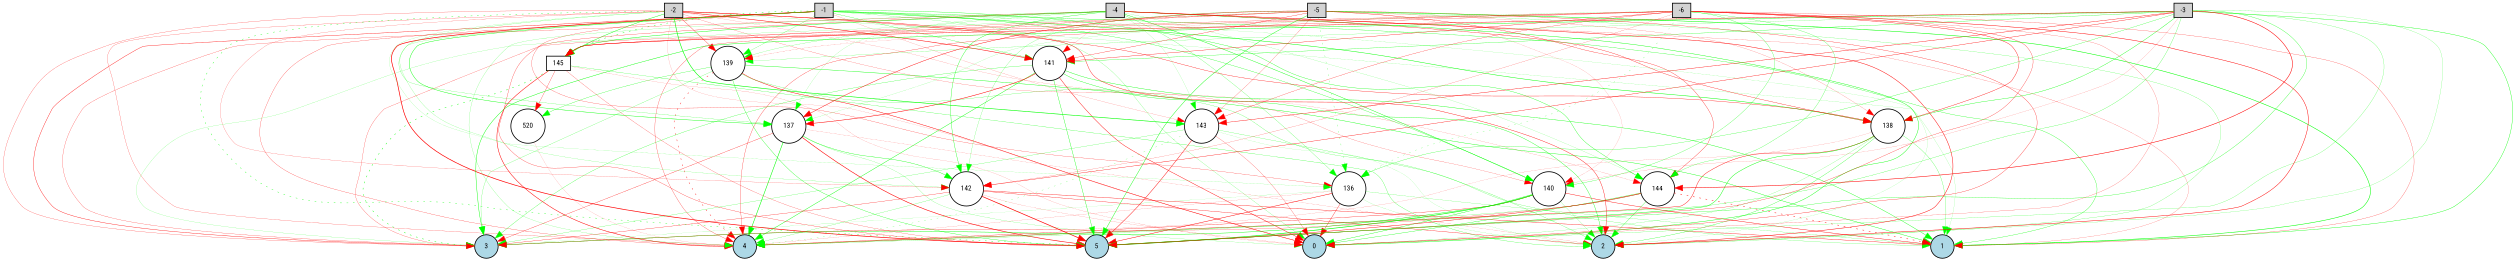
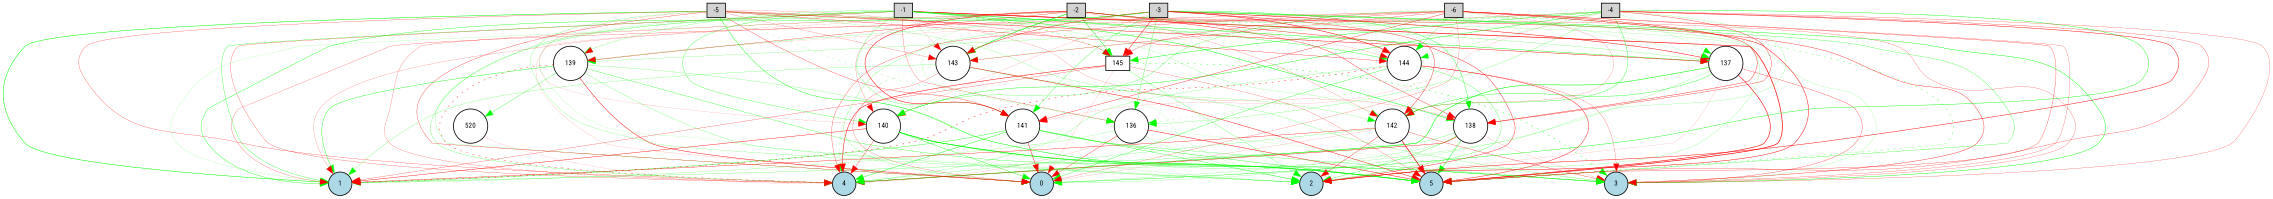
  digraph {
    fontname="Roboto Condensed"
    node [fillcolor=white fontname="Roboto Condensed" fontsize=9 shape=circle style=filled]
    edge [color=green fontname="Roboto Condensed" style=solid]
    -1 [fillcolor=lightgray height=0.2 shape=box width=0.2]
    0 [fillcolor=lightblue height=0.2 width=0.2]
    1 [fillcolor=lightblue height=0.2 width=0.2]
    2 [fillcolor=lightblue height=0.2 width=0.2]
    3 [fillcolor=lightblue height=0.2 width=0.2]
    4 [fillcolor=lightblue height=0.2 width=0.2]
    5 [fillcolor=lightblue height=0.2 width=0.2]
    136 [height=0.2 width=0.2]
    137 [height=0.2 width=0.2]
    138 [height=0.2 width=0.2]
    139 [height=0.2 width=0.2]
    140 [height=0.2 width=0.2]
    141 [height=0.2 width=0.2]
    142 [height=0.2 width=0.2]
    143 [height=0.2 width=0.2]
    144 [height=0.2 width=0.2]
    145 [height=0.2 shape=box width=0.2]
    520 [height=0.2 width=0.2]
    -2 [fillcolor=lightgray height=0.2 shape=box width=0.2]
    -3 [fillcolor=lightgray height=0.2 shape=box width=0.2]
    -4 [fillcolor=lightgray height=0.2 shape=box width=0.2]
    -5 [fillcolor=lightgray height=0.2 shape=box width=0.2]
    -6 [fillcolor=lightgray height=0.2 shape=box width=0.2]
    -1 -> 0 [penwidth=0.2014505924355189]
    -1 -> 1 [penwidth=0.3687434639375854]
    -1 -> 2 [penwidth=0.12335526967714155]
    -1 -> 3 [color=red penwidth=0.4399347400013587]
    -1 -> 4 [color=red penwidth=0.2761189650719569]
    -1 -> 5 [color=red penwidth=0.836305413152744]
    -1 -> 136 [color=red penwidth=0.270109812180786]
    -1 -> 137 [penwidth=0.5112536481942669]
    -1 -> 138 [penwidth=0.575703393198147]
    -1 -> 139 [penwidth=0.235977364302886]
    -1 -> 140 [penwidth=0.3591977096362604]
    -1 -> 141 [penwidth=0.3104241064769524]
    -1 -> 142 [penwidth=0.17678922774400097]
    -1 -> 143 [color=red penwidth=0.14669308383280782]
    -1 -> 144 [penwidth=0.3984321994846547]
    -1 -> 145 [penwidth=0.522517348994587 style=dotted]
    136 -> 0 [color=red penwidth=0.38358373471874874]
    136 -> 1 [penwidth=0.2039788835564409]
    136 -> 2 [penwidth=0.13303573261539622]
    136 -> 3 [penwidth=0.10650422120009413]
    136 -> 4 [color=red penwidth=0.13132779072017614]
    136 -> 5 [color=red penwidth=0.5656817805453473]
    137 -> 0 [penwidth=0.18451710050323855]
    137 -> 2 [color=red penwidth=0.11854696085024963]
    137 -> 3 [color=red penwidth=0.3422835443284462]
    137 -> 4 [penwidth=0.6672876250321049]
    137 -> 5 [color=red penwidth=0.7099463646853601]
    137 -> 142 [penwidth=0.427244208518899]
    138 -> 0 [penwidth=0.19049722446948825]
    138 -> 1 [penwidth=0.27749184076363786]
    138 -> 2 [penwidth=0.3401598017298323]
    138 -> 3 [color=red penwidth=0.1245360801960834]
    138 -> 4 [color=red penwidth=0.49335353944327476]
    138 -> 5 [penwidth=0.5251535213480814]
    139 -> 0 [color=red penwidth=0.5642562982528314]
    139 -> 1 [penwidth=0.4665950822341578]
    139 -> 2 [penwidth=0.25053788936083254]
    139 -> 3 [penwidth=0.23250783108347603]
    139 -> 4 [color=red penwidth=0.48861773622180604 style=dotted]
    139 -> 5 [penwidth=0.3811685823280305]
    139 -> 520 [penwidth=0.3296321483777529]
    140 -> 0 [penwidth=0.43913149156520337]
    140 -> 1 [color=red penwidth=0.49748633291729205]
    140 -> 2 [penwidth=0.17015000424320298]
    140 -> 3 [penwidth=0.5101584197290064]
    140 -> 4 [color=red penwidth=0.37170266997846535]
    140 -> 5 [penwidth=0.7982952712467279]
    141 -> 0 [color=red penwidth=0.5173320190207659]
    141 -> 1 [penwidth=0.45332627574432816]
    141 -> 2 [penwidth=0.4254603426882435]
    141 -> 3 [penwidth=0.3106048904313845]
    141 -> 4 [penwidth=0.4987760083582633]
    141 -> 5 [penwidth=0.4300206508822094]
    142 -> 0 [color=red penwidth=0.12982740781140178]
    142 -> 1 [color=red penwidth=0.43293490212714847]
    142 -> 2 [color=red penwidth=0.3966166568948438]
    142 -> 3 [color=red penwidth=0.34411795538549705]
    142 -> 4 [penwidth=0.23455794779286615]
    142 -> 5 [color=red penwidth=0.8526723704313377]
    143 -> 0 [color=red penwidth=0.24595132328763702]
    143 -> 1 [penwidth=0.24520313564063617]
    143 -> 2 [penwidth=0.10670626075857341]
    143 -> 3 [penwidth=0.24722861232420199]
    143 -> 4 [penwidth=0.2407746432728905 style=dotted]
    143 -> 5 [color=red penwidth=0.5336843312686403]
    144 -> 0 [penwidth=0.3902653103248246]
    144 -> 1 [color=red penwidth=0.5740087915551699 style=dotted]
    144 -> 2 [penwidth=0.3198256580711481]
    144 -> 3 [color=red penwidth=0.25812272798264846]
    144 -> 4 [penwidth=0.21870332790985408]
    144 -> 5 [color=red penwidth=0.5236846921411533]
    145 -> 0 [color=red penwidth=0.12285588487407711]
-   145 -> 520 [color=red penwidth=0.29325845265738815]
+   145 -> 1 [color=red penwidth=0.29325845265738815]
    145 -> 2 [penwidth=0.2928840451320457]
    145 -> 3 [penwidth=0.5503737692807917 style=dotted]
    145 -> 4 [color=red penwidth=0.6168036903639]
    145 -> 5 [color=red penwidth=0.24580580310880826]
    520 -> 4 [color=red penwidth=0.10636546692348631]
    -2 -> 0 [color=red penwidth=0.1252673805343529]
    -2 -> 1 [penwidth=0.13568819812323535]
    -2 -> 2 [color=red penwidth=0.47039734179357306]
    -2 -> 3 [color=red penwidth=0.25335105943443104]
    -2 -> 4 [color=red penwidth=0.23677578124177026]
    -2 -> 5 [penwidth=0.44224098168994463 style=dotted]
    -2 -> 136 [penwidth=0.12838753048591886]
    -2 -> 137 [penwidth=0.22215869885332232]
    -2 -> 138 [color=red penwidth=0.4008751219054123]
    -2 -> 139 [color=red penwidth=0.3522961128805222]
    -2 -> 140 [color=red penwidth=0.20629054399258123]
    -2 -> 141 [color=red penwidth=0.6276293675356447]
    -2 -> 142 [color=red penwidth=0.19339239719150145]
    -2 -> 143 [penwidth=0.7254962230357874]
    -2 -> 144 [color=red penwidth=0.12699378913149761]
    -2 -> 145 [penwidth=0.5132423746830607]
    -3 -> 0 [penwidth=0.23899362710156682]
    -3 -> 1 [penwidth=0.44489521248613095]
    -3 -> 2 [penwidth=0.19589999420574733]
    -3 -> 3 [penwidth=0.5213258904688203]
    -3 -> 4 [penwidth=0.28763502641317823]
    -3 -> 5 [penwidth=0.3586273521211959]
    -3 -> 136 [penwidth=0.3199456990763419]
-   141 -> 137 [color=red penwidth=0.6142475351240972]
+   -3 -> 137 [color=red penwidth=0.6142475351240972]
    -3 -> 138 [penwidth=0.42837409557063677]
    -3 -> 139 [penwidth=0.20340413706980068]
    -3 -> 140 [color=red penwidth=0.1329972806524813]
    -3 -> 141 [penwidth=0.3490453895500709]
    -3 -> 142 [color=red penwidth=0.4343723834049077]
    -3 -> 143 [color=red penwidth=0.46183315722592944]
    -3 -> 144 [color=red penwidth=0.6484356704506757]
    -3 -> 145 [color=red penwidth=0.529185269547175]
    -4 -> 0 [penwidth=0.49720686565520444]
    -4 -> 1 [color=red penwidth=0.1924809515162182]
    -4 -> 2 [color=red penwidth=0.5661377106271834]
    -4 -> 3 [color=red penwidth=0.2631932845362529]
    -4 -> 4 [penwidth=0.18825800560136197]
    -4 -> 5 [color=red penwidth=0.31821078570648875]
    -4 -> 136 [penwidth=0.24788615560987323]
    -4 -> 137 [penwidth=0.13360608933285706]
    -4 -> 138 [color=red penwidth=0.39136297594257985]
    -4 -> 139 [penwidth=0.2129832409165316]
    -4 -> 140 [penwidth=0.4904035886570778]
    -4 -> 141 [color=red penwidth=0.115071062868103]
    -4 -> 142 [penwidth=0.41803201262823986]
    -4 -> 143 [penwidth=0.1311286418416553]
    -4 -> 144 [penwidth=0.15326160690432844]
    -4 -> 145 [penwidth=0.5229602512606215]
    -5 -> 0 [color=red penwidth=0.35381012877872653]
    -5 -> 1 [penwidth=0.6360723292830791]
    -5 -> 2 [penwidth=0.2278191753696881]
    -5 -> 3 [penwidth=0.16422305527639486]
    -5 -> 4 [color=red penwidth=0.29438892045158027]
    -5 -> 5 [penwidth=0.4976431685446514]
    -5 -> 136 [penwidth=0.2746166767685421 style=dotted]
    -5 -> 137 [color=red penwidth=0.5288973074761013]
    -5 -> 138 [color=red penwidth=0.17581422414365694]
    -5 -> 139 [color=red penwidth=0.12047514100112276 style=dotted]
    -5 -> 140 [color=red penwidth=0.11763944892747931]
    -5 -> 141 [color=red penwidth=0.35126387101774004]
    -5 -> 142 [penwidth=0.2103661170648368]
    -5 -> 143 [color=red penwidth=0.22188545320940362]
    -5 -> 144 [color=red penwidth=0.3678583817315576]
    -5 -> 145 [color=red penwidth=0.26172795149251127]
    -6 -> 0 [color=red penwidth=0.21929068878882188]
    -6 -> 1 [color=red penwidth=0.265924472697632]
    -6 -> 2 [color=red penwidth=0.5725363307073547]
    -6 -> 3 [color=red penwidth=0.260333056418917]
    -6 -> 4 [color=red penwidth=0.32306633453941747]
    -6 -> 5 [color=red penwidth=0.33266626022580936]
    -6 -> 136 [penwidth=0.24762206640777643 style=dotted]
    -6 -> 137 [penwidth=0.13736641483825615]
    -6 -> 138 [color=red penwidth=0.455001047376814]
    -6 -> 139 [color=red penwidth=0.1007106780300207]
    -6 -> 140 [penwidth=0.302028610098405]
    -6 -> 141 [color=red penwidth=0.4083364666821593]
    -6 -> 142 [color=red penwidth=0.18882776955831349]
    -6 -> 143 [color=red penwidth=0.30187449259103327]
    -6 -> 144 [penwidth=0.29009558739570307]
    -6 -> 145 [color=red penwidth=0.2929465925191693]
  }
